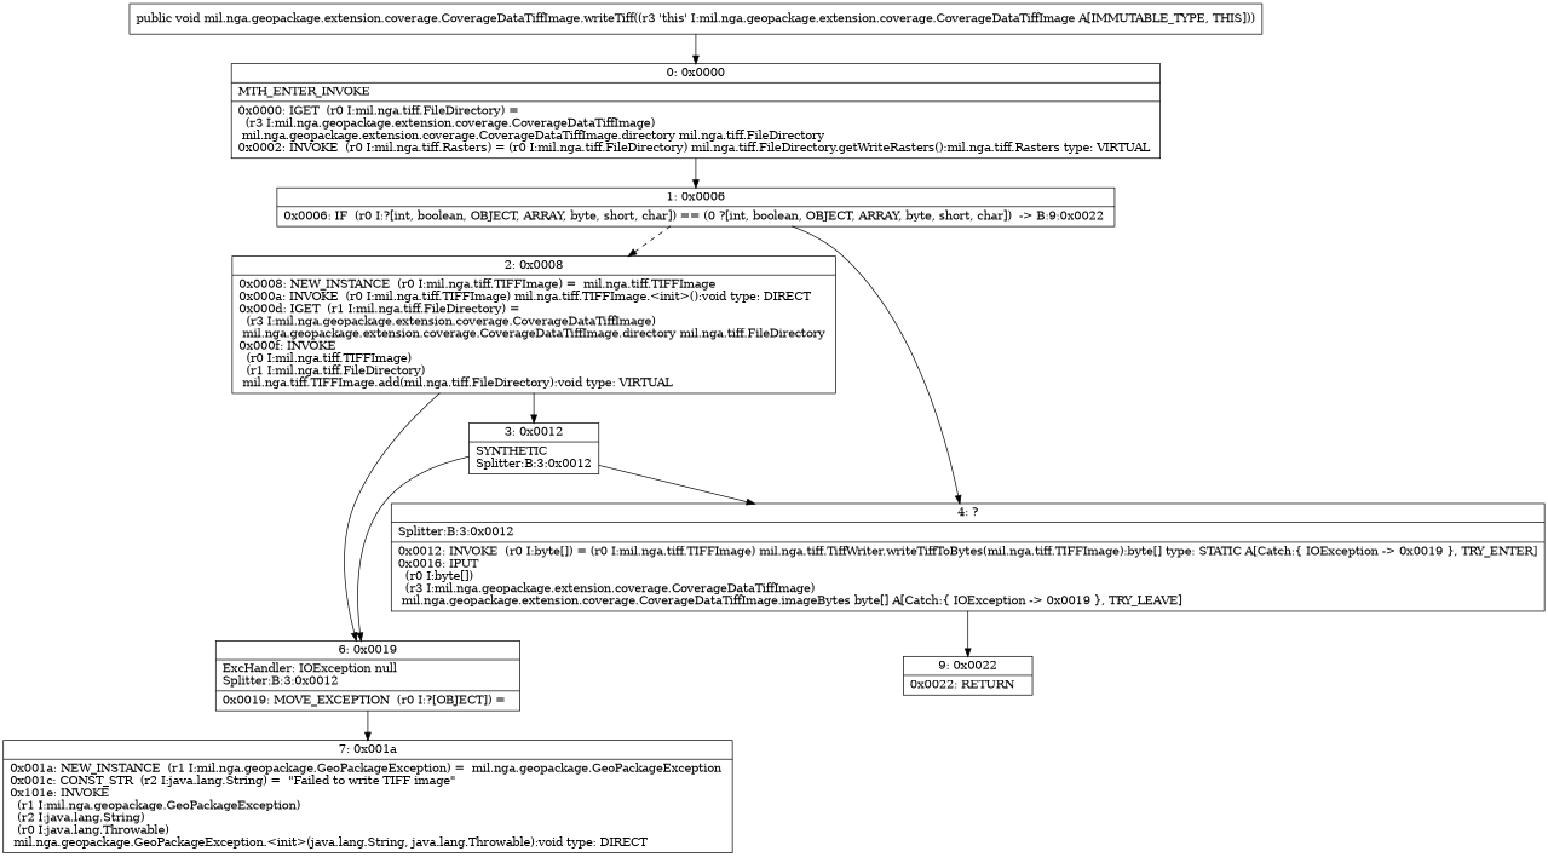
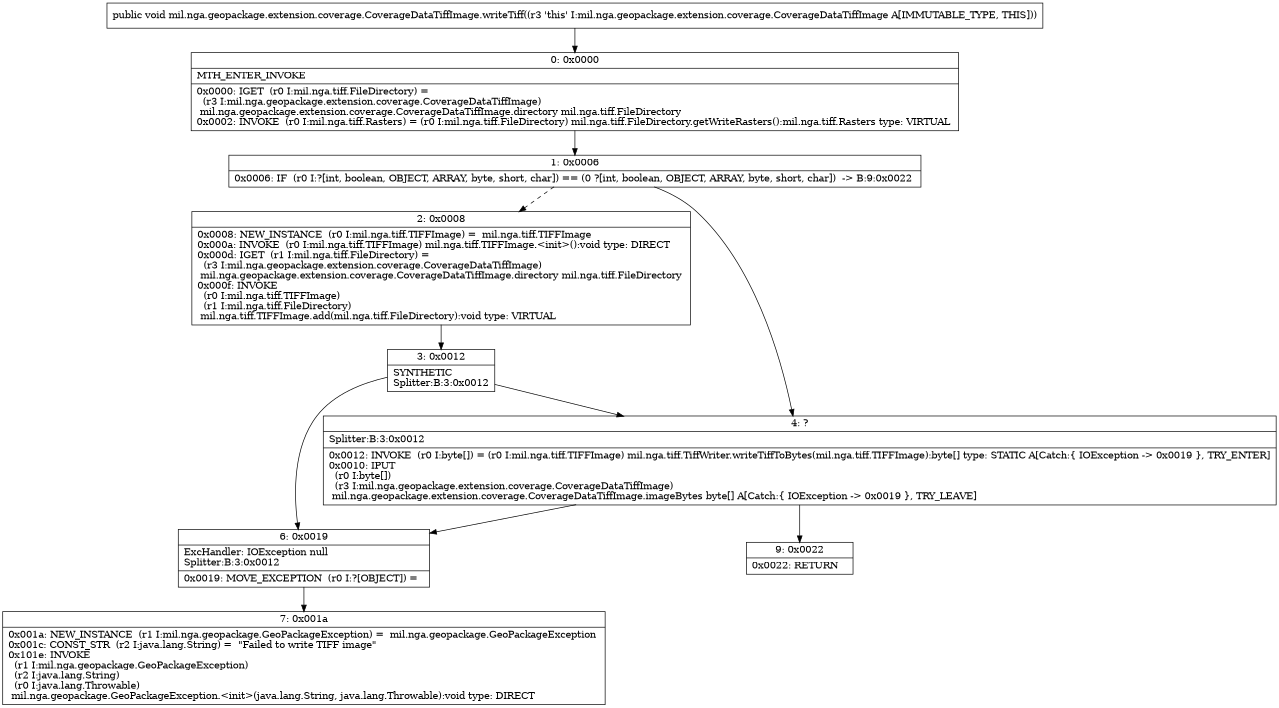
  digraph {
    node [shape=record]
    n1 [label="{0\:\ 0x0000|MTH_ENTER_INVOKE\l|0x0000: IGET  (r0 I:mil.nga.tiff.FileDirectory) = \l  (r3 I:mil.nga.geopackage.extension.coverage.CoverageDataTiffImage)\l mil.nga.geopackage.extension.coverage.CoverageDataTiffImage.directory mil.nga.tiff.FileDirectory \l0x0002: INVOKE  (r0 I:mil.nga.tiff.Rasters) = (r0 I:mil.nga.tiff.FileDirectory) mil.nga.tiff.FileDirectory.getWriteRasters():mil.nga.tiff.Rasters type: VIRTUAL \l}"]
    n2 [label="{1\:\ 0x0006|0x0006: IF  (r0 I:?[int, boolean, OBJECT, ARRAY, byte, short, char]) == (0 ?[int, boolean, OBJECT, ARRAY, byte, short, char])  \-\> B:9:0x0022 \l}"]
    n3 [label="{2\:\ 0x0008|0x0008: NEW_INSTANCE  (r0 I:mil.nga.tiff.TIFFImage) =  mil.nga.tiff.TIFFImage \l0x000a: INVOKE  (r0 I:mil.nga.tiff.TIFFImage) mil.nga.tiff.TIFFImage.\<init\>():void type: DIRECT \l0x000d: IGET  (r1 I:mil.nga.tiff.FileDirectory) = \l  (r3 I:mil.nga.geopackage.extension.coverage.CoverageDataTiffImage)\l mil.nga.geopackage.extension.coverage.CoverageDataTiffImage.directory mil.nga.tiff.FileDirectory \l0x000f: INVOKE  \l  (r0 I:mil.nga.tiff.TIFFImage)\l  (r1 I:mil.nga.tiff.FileDirectory)\l mil.nga.tiff.TIFFImage.add(mil.nga.tiff.FileDirectory):void type: VIRTUAL \l}"]
-   n4 [label="{4\:\ ?|Splitter:B:3:0x0012\l|0x0012: INVOKE  (r0 I:byte[]) = (r0 I:mil.nga.tiff.TIFFImage) mil.nga.tiff.TiffWriter.writeTiffToBytes(mil.nga.tiff.TIFFImage):byte[] type: STATIC A[Catch:\{ IOException \-\> 0x0019 \}, TRY_ENTER]\l0x0016: IPUT  \l  (r0 I:byte[])\l  (r3 I:mil.nga.geopackage.extension.coverage.CoverageDataTiffImage)\l mil.nga.geopackage.extension.coverage.CoverageDataTiffImage.imageBytes byte[] A[Catch:\{ IOException \-\> 0x0019 \}, TRY_LEAVE]\l}"]
+   n4 [label="{4\:\ ?|Splitter:B:3:0x0012\l|0x0012: INVOKE  (r0 I:byte[]) = (r0 I:mil.nga.tiff.TIFFImage) mil.nga.tiff.TiffWriter.writeTiffToBytes(mil.nga.tiff.TIFFImage):byte[] type: STATIC A[Catch:\{ IOException \-\> 0x0019 \}, TRY_ENTER]\l0x0010: IPUT  \l  (r0 I:byte[])\l  (r3 I:mil.nga.geopackage.extension.coverage.CoverageDataTiffImage)\l mil.nga.geopackage.extension.coverage.CoverageDataTiffImage.imageBytes byte[] A[Catch:\{ IOException \-\> 0x0019 \}, TRY_LEAVE]\l}"]
    n5 [label="{3\:\ 0x0012|SYNTHETIC\lSplitter:B:3:0x0012\l}"]
    n6 [label="{9\:\ 0x0022|0x0022: RETURN   \l}"]
    n7 [label="{6\:\ 0x0019|ExcHandler: IOException null\lSplitter:B:3:0x0012\l|0x0019: MOVE_EXCEPTION  (r0 I:?[OBJECT]) =  \l}"]
    n8 [label="{7\:\ 0x001a|0x001a: NEW_INSTANCE  (r1 I:mil.nga.geopackage.GeoPackageException) =  mil.nga.geopackage.GeoPackageException \l0x001c: CONST_STR  (r2 I:java.lang.String) =  \"Failed to write TIFF image\" \l0x101e: INVOKE  \l  (r1 I:mil.nga.geopackage.GeoPackageException)\l  (r2 I:java.lang.String)\l  (r0 I:java.lang.Throwable)\l mil.nga.geopackage.GeoPackageException.\<init\>(java.lang.String, java.lang.Throwable):void type: DIRECT \l}"]
    n9 [label="{public void mil.nga.geopackage.extension.coverage.CoverageDataTiffImage.writeTiff((r3 'this' I:mil.nga.geopackage.extension.coverage.CoverageDataTiffImage A[IMMUTABLE_TYPE, THIS])) }"]
    n1 -> n2
    n2 -> n3 [style=dashed]
    n2 -> n4
    n3 -> n5
    n4 -> n6
-   n3 -> n7
+   n4 -> n7
    n5 -> n4
    n5 -> n7
    n7 -> n8
    n9 -> n1
  }
